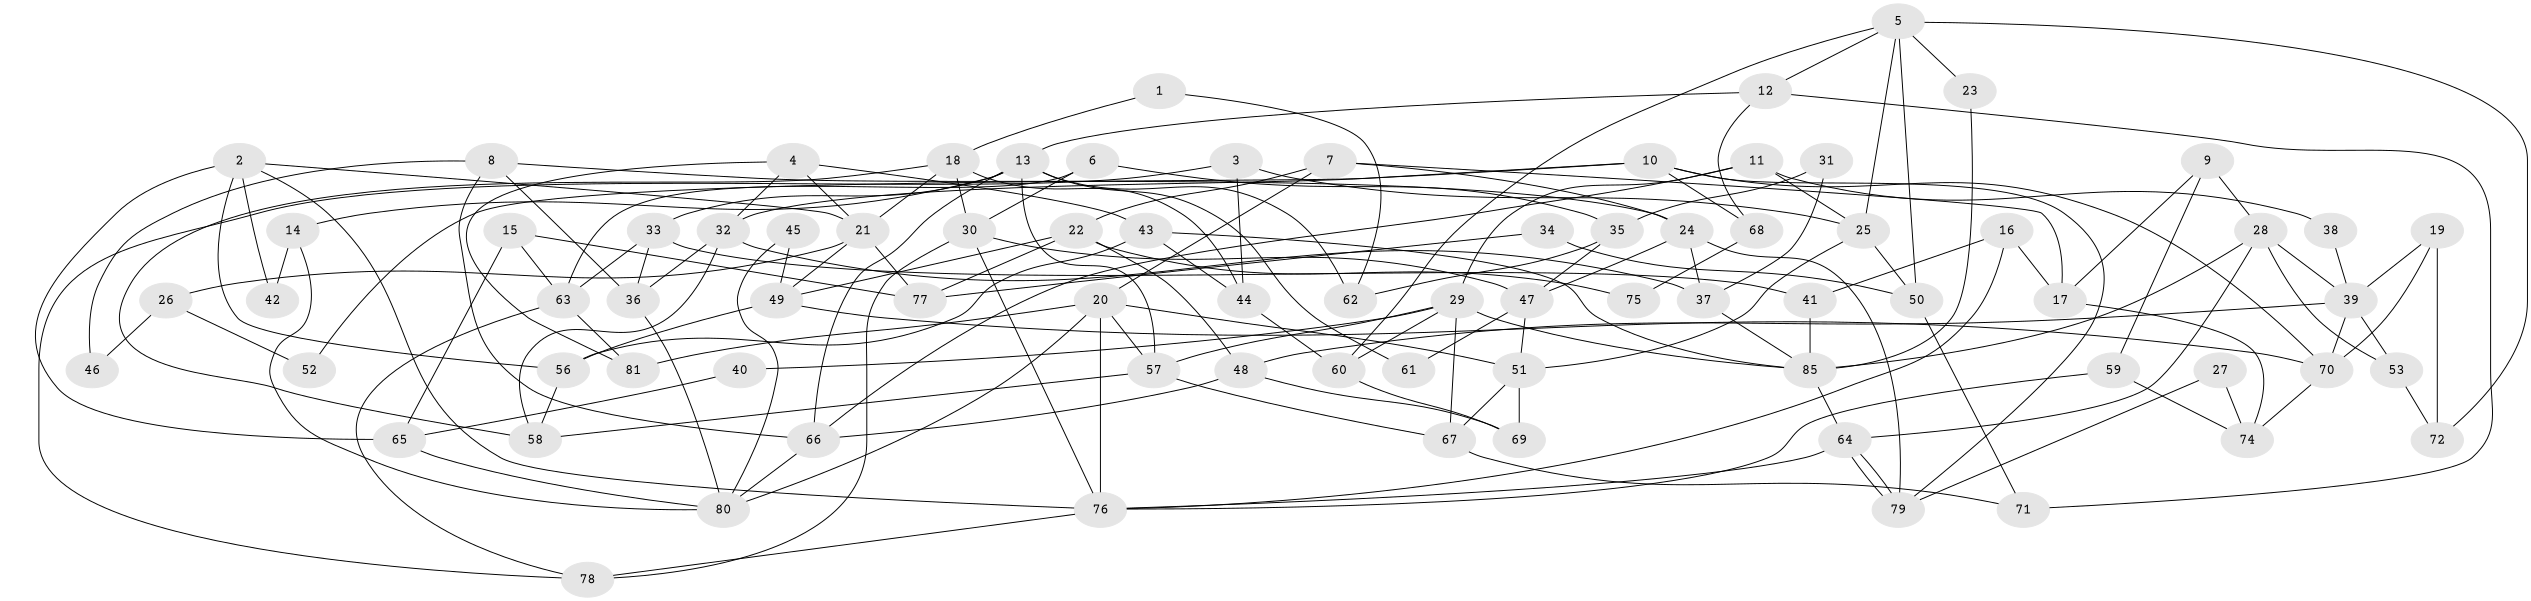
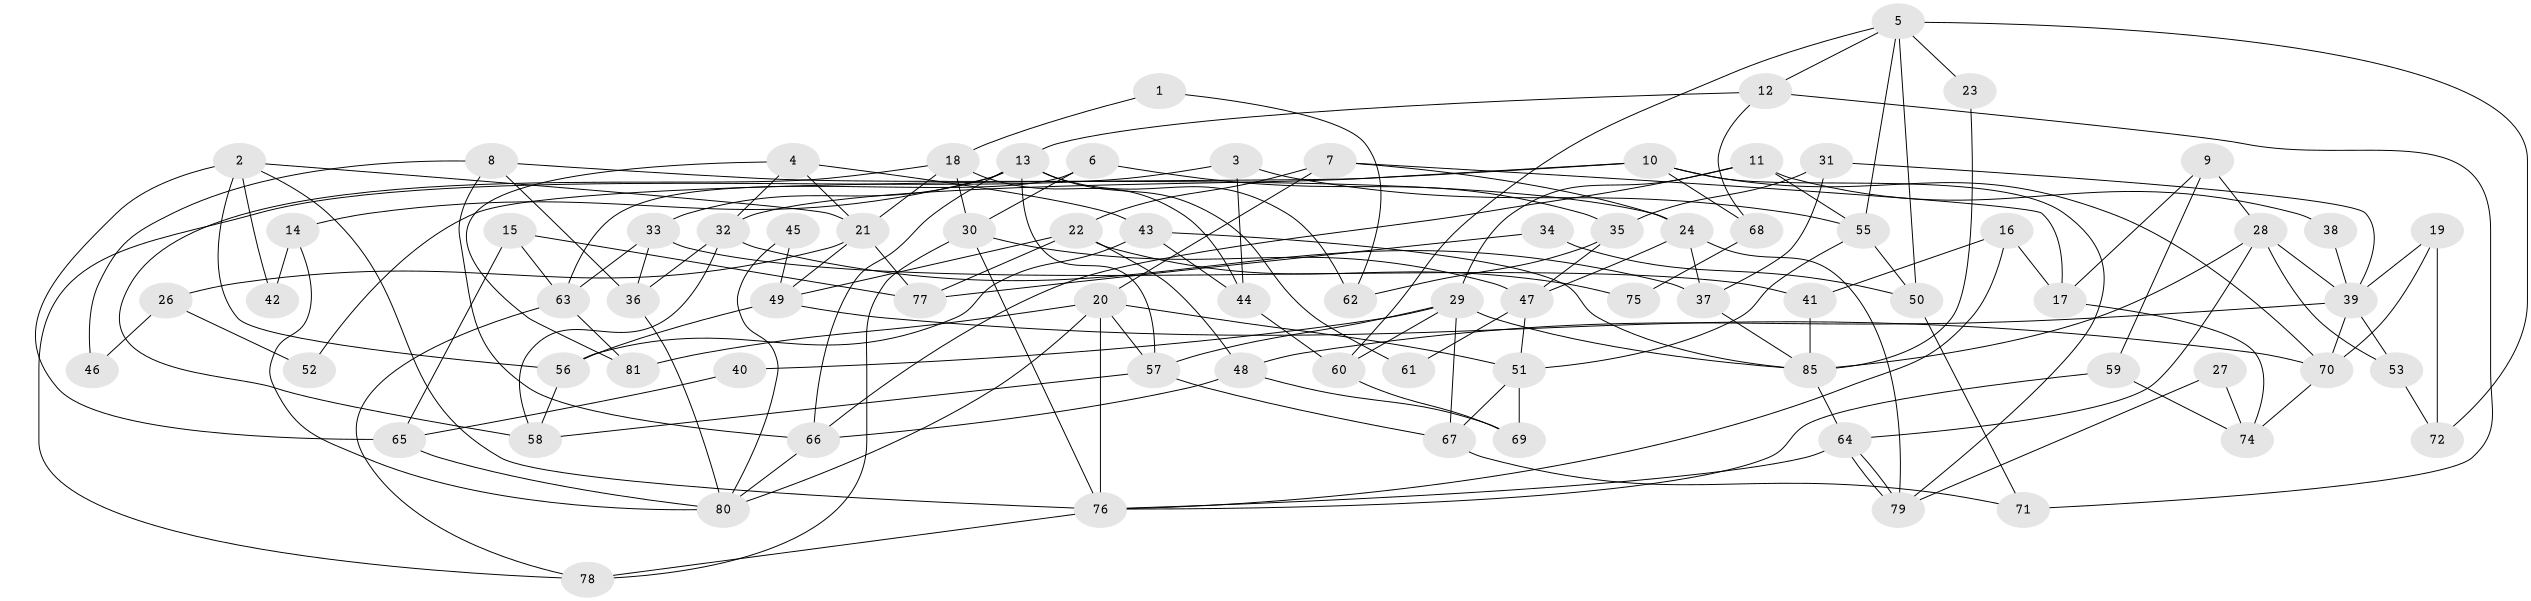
  graph {
    fontname="Courier Prime"
    node [color=gray90 fontname="Courier Prime" style=filled]
    edge [fontname="Courier Prime"]
    1
    18
    62
    21
    44
    30
    58
    2
    42
    56
    65
    76
    77
    26
    49
    80
    78
    3
-   25
+   25 [label=55]
    50
    51
    60
    4
    32
    43
    81
    36
    37
    n29 [label=85]
    5
    12
    23
    72
    68
    13
    71
    69
    6
    35
    63
    47
    7
    17
    20
    22
    24
    74
    57
    48
    75
    79
    8
    46
    66
    9
    28
    59
    39
    53
    64
    10
    52
    70
    11
    29
    38
    40
    67
    14
    33
    61
    41
    15
    16
    19
    27
    31
    34
    45
    1 -- 18
    1 -- 62
    18 -- 21
    18 -- 44
    18 -- 30
    18 -- 58
    21 -- 77
    21 -- 26
    21 -- 49
    44 -- 60
    30 -- 76
    30 -- 78
    30 -- 47
    2 -- 21
    2 -- 42
    2 -- 56
    2 -- 65
    2 -- 76
    56 -- 58
    65 -- 80
    76 -- 78
    26 -- 46
    26 -- 52
    49 -- 56
    49 -- 70
    3 -- 44
    3 -- 78
    3 -- 25
    25 -- 50
    25 -- 51
    50 -- 71
    51 -- 69
    51 -- 67
    60 -- 69
    4 -- 21
    4 -- 32
    4 -- 43
    4 -- 81
    32 -- 58
    32 -- 36
    32 -- 37
    43 -- 44
    43 -- 56
    43 -- n29
    36 -- 80
    37 -- n29
    n29 -- 64
    5 -- 25
    5 -- 50
    5 -- 60
    5 -- 12
    5 -- 23
    5 -- 72
    12 -- 68
    12 -- 13
    12 -- 71
    23 -- n29
    68 -- 75
    13 -- 62
    13 -- 57
    13 -- 66
    13 -- 14
    13 -- 33
    13 -- 61
    6 -- 30
    6 -- 35
    6 -- 63
    35 -- 62
    35 -- 47
    63 -- 78
    63 -- 81
    47 -- 51
    47 -- 61
    7 -- 17
    7 -- 20
    7 -- 22
    7 -- 24
    17 -- 74
    20 -- 76
    20 -- 80
    20 -- 51
    20 -- 81
    20 -- 57
    22 -- 77
    22 -- 49
    22 -- 48
    22 -- 75
    24 -- 37
    24 -- 47
    24 -- 79
    57 -- 58
    57 -- 67
    48 -- 69
    48 -- 66
    8 -- 36
    8 -- 24
    8 -- 46
    8 -- 66
    66 -- 80
    9 -- 17
    9 -- 28
    9 -- 59
    28 -- n29
    28 -- 39
    28 -- 53
    28 -- 64
    59 -- 76
    59 -- 74
    39 -- 48
    39 -- 53
    39 -- 70
    53 -- 72
    64 -- 76
    64 -- 79
    64 -- 79
    10 -- 32
    10 -- 68
    10 -- 79
    10 -- 52
    10 -- 70
    70 -- 74
    11 -- 25
    11 -- 66
    11 -- 29
    11 -- 38
    29 -- 60
    29 -- n29
    29 -- 57
    29 -- 40
    29 -- 67
    38 -- 39
    40 -- 65
    67 -- 71
    14 -- 42
    14 -- 80
    33 -- 36
    33 -- 63
    33 -- 41
    41 -- n29
    15 -- 65
    15 -- 77
    15 -- 63
    16 -- 76
    16 -- 17
    16 -- 41
    19 -- 72
    19 -- 39
    19 -- 70
    27 -- 74
    27 -- 79
    31 -- 37
    31 -- 35
+   31 -- 39
    34 -- 77
    34 -- 50
    45 -- 49
    45 -- 80
  }
